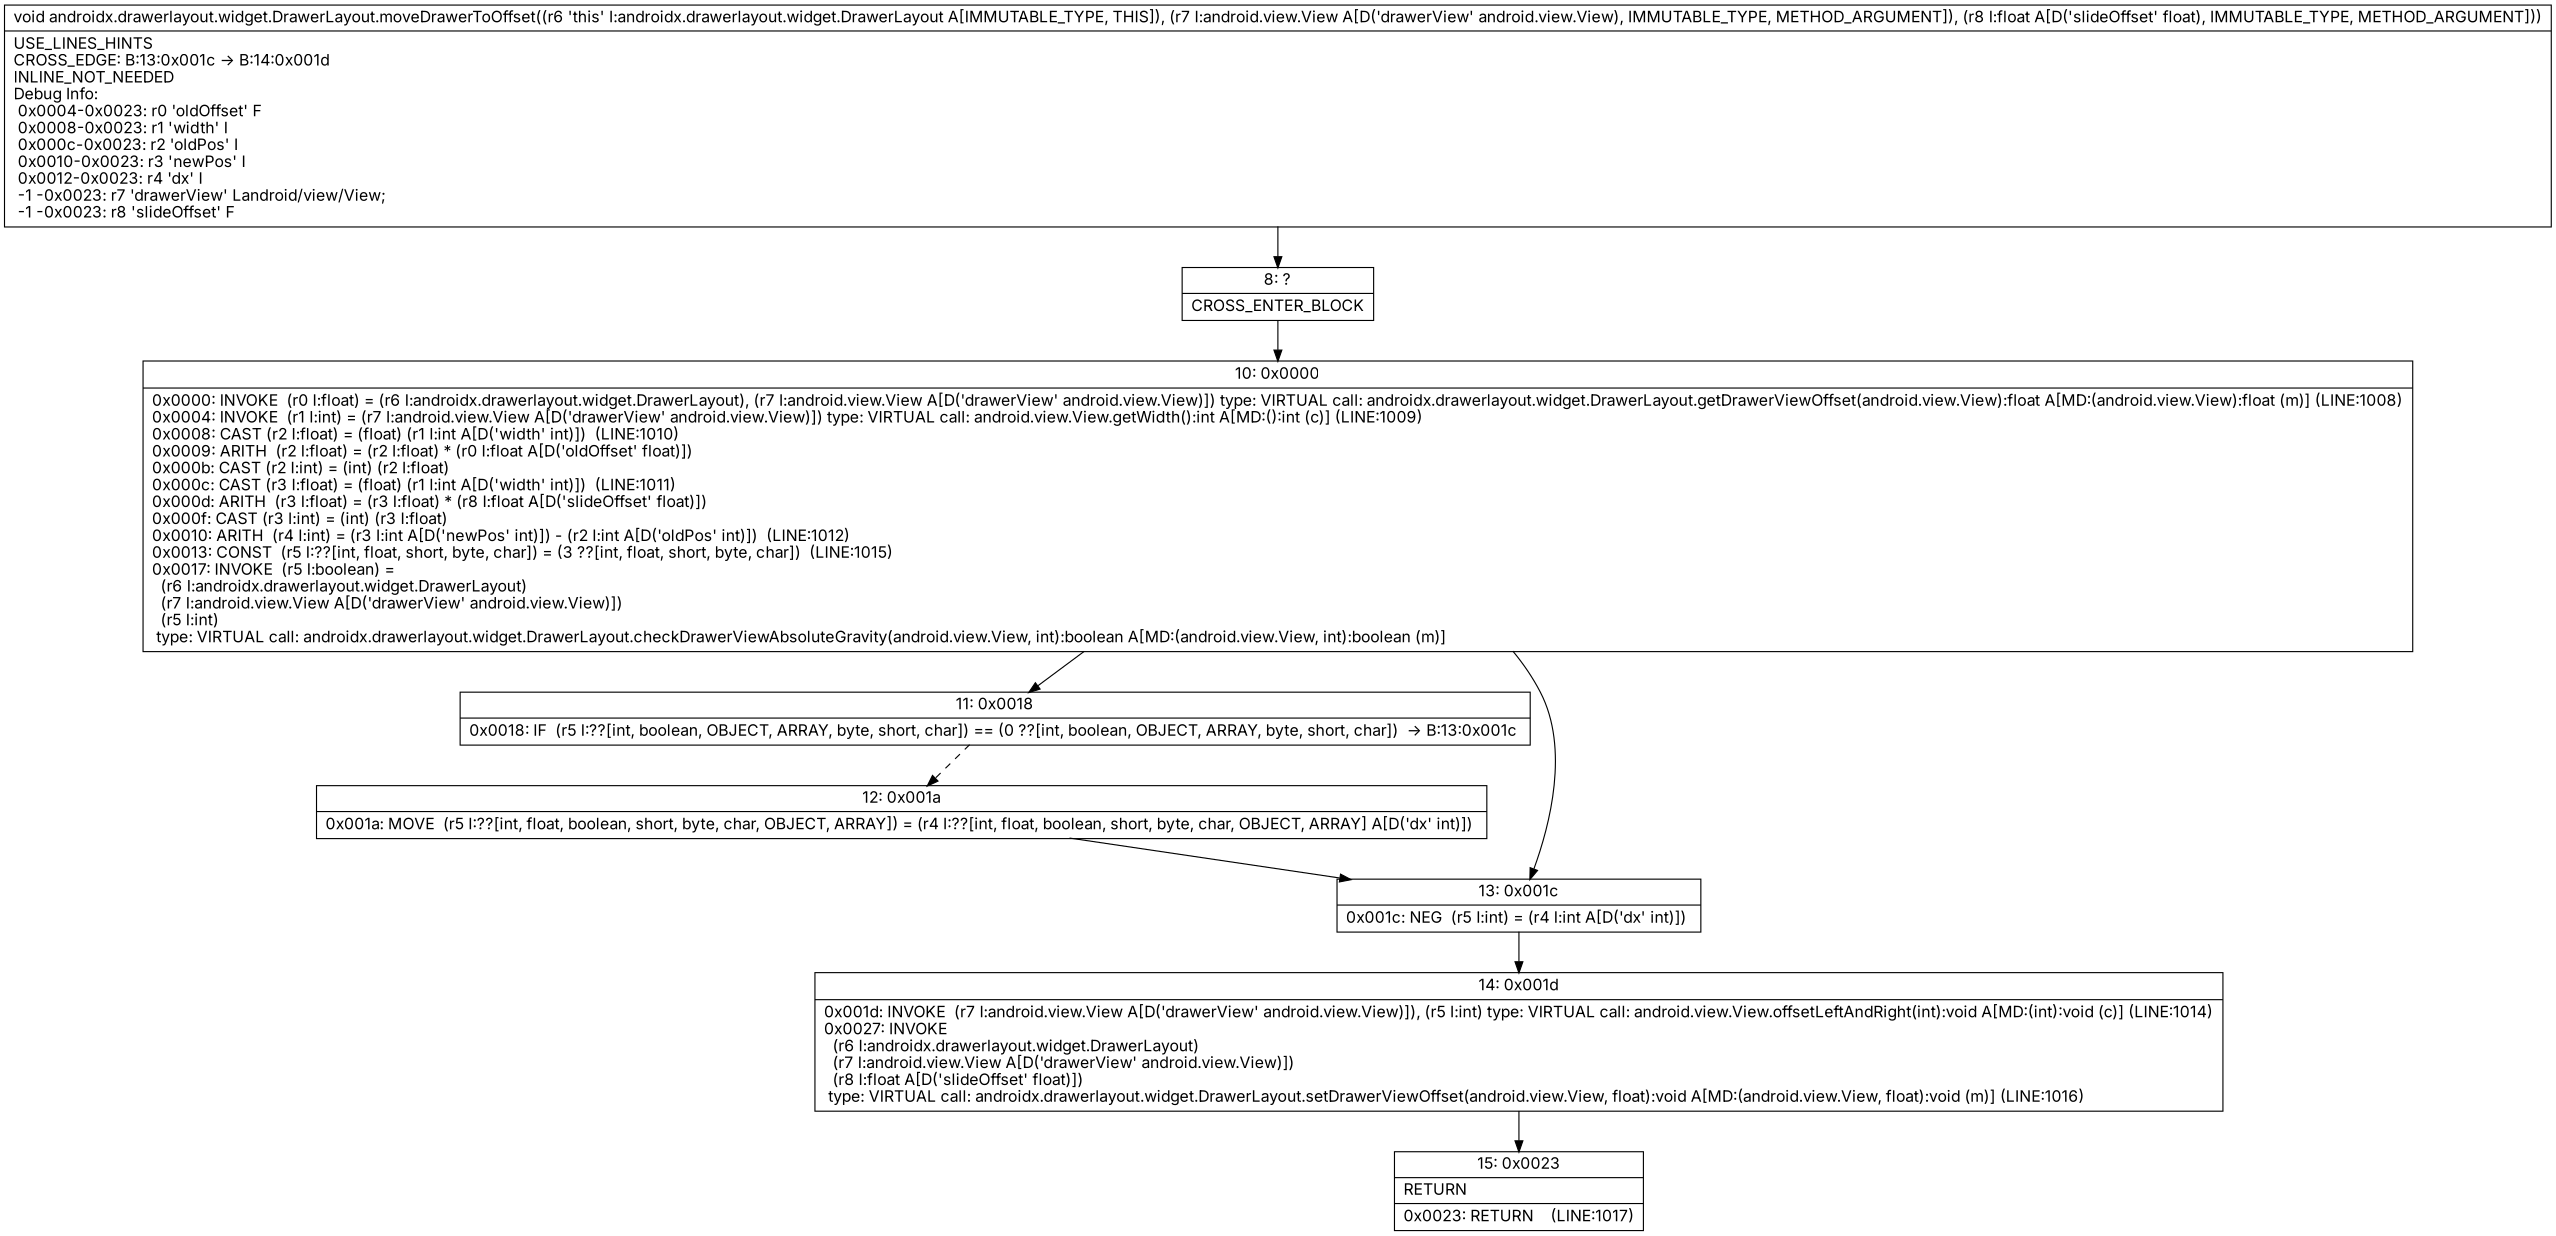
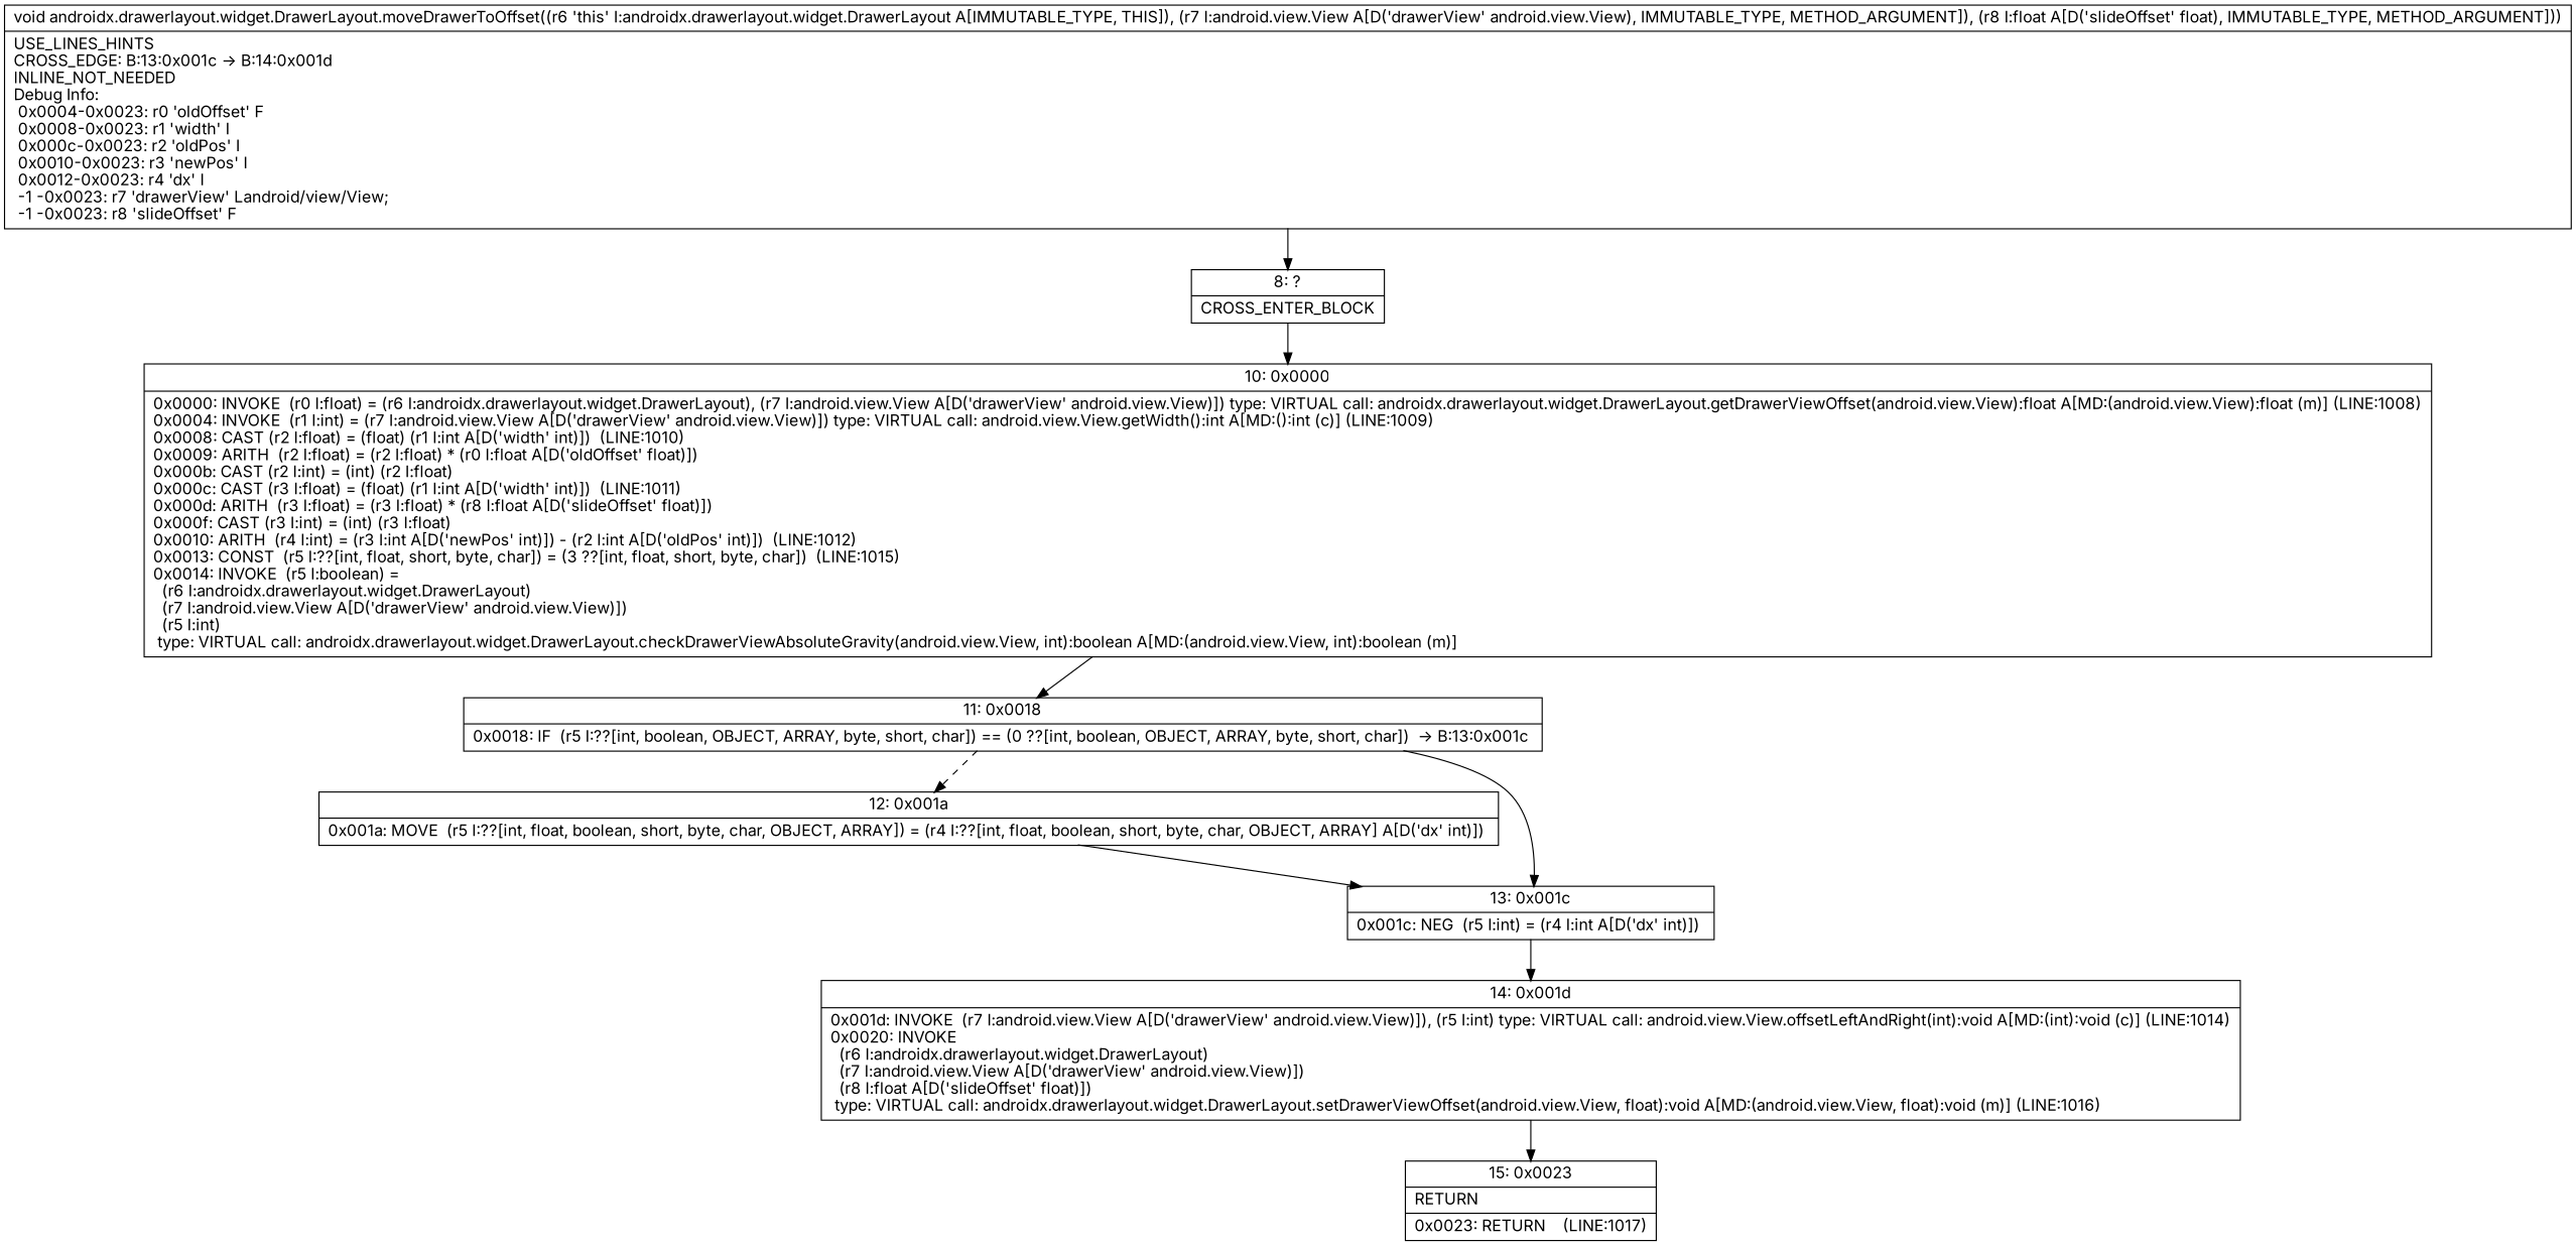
  digraph {
    fontname=Inter
    node [fontname=Inter shape=record]
    edge [fontname=Inter]
    n1 [label="{8\:\ ?|CROSS_ENTER_BLOCK\l}"]
-   n2 [label="{10\:\ 0x0000|0x0000: INVOKE  (r0 I:float) = (r6 I:androidx.drawerlayout.widget.DrawerLayout), (r7 I:android.view.View A[D('drawerView' android.view.View)]) type: VIRTUAL call: androidx.drawerlayout.widget.DrawerLayout.getDrawerViewOffset(android.view.View):float A[MD:(android.view.View):float (m)] (LINE:1008)\l0x0004: INVOKE  (r1 I:int) = (r7 I:android.view.View A[D('drawerView' android.view.View)]) type: VIRTUAL call: android.view.View.getWidth():int A[MD:():int (c)] (LINE:1009)\l0x0008: CAST (r2 I:float) = (float) (r1 I:int A[D('width' int)])  (LINE:1010)\l0x0009: ARITH  (r2 I:float) = (r2 I:float) * (r0 I:float A[D('oldOffset' float)]) \l0x000b: CAST (r2 I:int) = (int) (r2 I:float) \l0x000c: CAST (r3 I:float) = (float) (r1 I:int A[D('width' int)])  (LINE:1011)\l0x000d: ARITH  (r3 I:float) = (r3 I:float) * (r8 I:float A[D('slideOffset' float)]) \l0x000f: CAST (r3 I:int) = (int) (r3 I:float) \l0x0010: ARITH  (r4 I:int) = (r3 I:int A[D('newPos' int)]) \- (r2 I:int A[D('oldPos' int)])  (LINE:1012)\l0x0013: CONST  (r5 I:??[int, float, short, byte, char]) = (3 ??[int, float, short, byte, char])  (LINE:1015)\l0x0017: INVOKE  (r5 I:boolean) = \l  (r6 I:androidx.drawerlayout.widget.DrawerLayout)\l  (r7 I:android.view.View A[D('drawerView' android.view.View)])\l  (r5 I:int)\l type: VIRTUAL call: androidx.drawerlayout.widget.DrawerLayout.checkDrawerViewAbsoluteGravity(android.view.View, int):boolean A[MD:(android.view.View, int):boolean (m)]\l}"]
+   n2 [label="{10\:\ 0x0000|0x0000: INVOKE  (r0 I:float) = (r6 I:androidx.drawerlayout.widget.DrawerLayout), (r7 I:android.view.View A[D('drawerView' android.view.View)]) type: VIRTUAL call: androidx.drawerlayout.widget.DrawerLayout.getDrawerViewOffset(android.view.View):float A[MD:(android.view.View):float (m)] (LINE:1008)\l0x0004: INVOKE  (r1 I:int) = (r7 I:android.view.View A[D('drawerView' android.view.View)]) type: VIRTUAL call: android.view.View.getWidth():int A[MD:():int (c)] (LINE:1009)\l0x0008: CAST (r2 I:float) = (float) (r1 I:int A[D('width' int)])  (LINE:1010)\l0x0009: ARITH  (r2 I:float) = (r2 I:float) * (r0 I:float A[D('oldOffset' float)]) \l0x000b: CAST (r2 I:int) = (int) (r2 I:float) \l0x000c: CAST (r3 I:float) = (float) (r1 I:int A[D('width' int)])  (LINE:1011)\l0x000d: ARITH  (r3 I:float) = (r3 I:float) * (r8 I:float A[D('slideOffset' float)]) \l0x000f: CAST (r3 I:int) = (int) (r3 I:float) \l0x0010: ARITH  (r4 I:int) = (r3 I:int A[D('newPos' int)]) \- (r2 I:int A[D('oldPos' int)])  (LINE:1012)\l0x0013: CONST  (r5 I:??[int, float, short, byte, char]) = (3 ??[int, float, short, byte, char])  (LINE:1015)\l0x0014: INVOKE  (r5 I:boolean) = \l  (r6 I:androidx.drawerlayout.widget.DrawerLayout)\l  (r7 I:android.view.View A[D('drawerView' android.view.View)])\l  (r5 I:int)\l type: VIRTUAL call: androidx.drawerlayout.widget.DrawerLayout.checkDrawerViewAbsoluteGravity(android.view.View, int):boolean A[MD:(android.view.View, int):boolean (m)]\l}"]
    n3 [label="{11\:\ 0x0018|0x0018: IF  (r5 I:??[int, boolean, OBJECT, ARRAY, byte, short, char]) == (0 ??[int, boolean, OBJECT, ARRAY, byte, short, char])  \-\> B:13:0x001c \l}"]
    n4 [label="{12\:\ 0x001a|0x001a: MOVE  (r5 I:??[int, float, boolean, short, byte, char, OBJECT, ARRAY]) = (r4 I:??[int, float, boolean, short, byte, char, OBJECT, ARRAY] A[D('dx' int)]) \l}"]
    n5 [label="{13\:\ 0x001c|0x001c: NEG  (r5 I:int) = (r4 I:int A[D('dx' int)]) \l}"]
-   n6 [label="{14\:\ 0x001d|0x001d: INVOKE  (r7 I:android.view.View A[D('drawerView' android.view.View)]), (r5 I:int) type: VIRTUAL call: android.view.View.offsetLeftAndRight(int):void A[MD:(int):void (c)] (LINE:1014)\l0x0027: INVOKE  \l  (r6 I:androidx.drawerlayout.widget.DrawerLayout)\l  (r7 I:android.view.View A[D('drawerView' android.view.View)])\l  (r8 I:float A[D('slideOffset' float)])\l type: VIRTUAL call: androidx.drawerlayout.widget.DrawerLayout.setDrawerViewOffset(android.view.View, float):void A[MD:(android.view.View, float):void (m)] (LINE:1016)\l}"]
+   n6 [label="{14\:\ 0x001d|0x001d: INVOKE  (r7 I:android.view.View A[D('drawerView' android.view.View)]), (r5 I:int) type: VIRTUAL call: android.view.View.offsetLeftAndRight(int):void A[MD:(int):void (c)] (LINE:1014)\l0x0020: INVOKE  \l  (r6 I:androidx.drawerlayout.widget.DrawerLayout)\l  (r7 I:android.view.View A[D('drawerView' android.view.View)])\l  (r8 I:float A[D('slideOffset' float)])\l type: VIRTUAL call: androidx.drawerlayout.widget.DrawerLayout.setDrawerViewOffset(android.view.View, float):void A[MD:(android.view.View, float):void (m)] (LINE:1016)\l}"]
    n7 [label="{15\:\ 0x0023|RETURN\l|0x0023: RETURN    (LINE:1017)\l}"]
    n8 [label="{void androidx.drawerlayout.widget.DrawerLayout.moveDrawerToOffset((r6 'this' I:androidx.drawerlayout.widget.DrawerLayout A[IMMUTABLE_TYPE, THIS]), (r7 I:android.view.View A[D('drawerView' android.view.View), IMMUTABLE_TYPE, METHOD_ARGUMENT]), (r8 I:float A[D('slideOffset' float), IMMUTABLE_TYPE, METHOD_ARGUMENT]))  | USE_LINES_HINTS\lCROSS_EDGE: B:13:0x001c \-\> B:14:0x001d\lINLINE_NOT_NEEDED\lDebug Info:\l  0x0004\-0x0023: r0 'oldOffset' F\l  0x0008\-0x0023: r1 'width' I\l  0x000c\-0x0023: r2 'oldPos' I\l  0x0010\-0x0023: r3 'newPos' I\l  0x0012\-0x0023: r4 'dx' I\l  \-1 \-0x0023: r7 'drawerView' Landroid\/view\/View;\l  \-1 \-0x0023: r8 'slideOffset' F\l}"]
    n1 -> n2
    n2 -> n3
    n3 -> n4 [style=dashed]
-   n2 -> n5
+   n3 -> n5
    n4 -> n5
    n5 -> n6
    n6 -> n7
    n8 -> n1
  }
